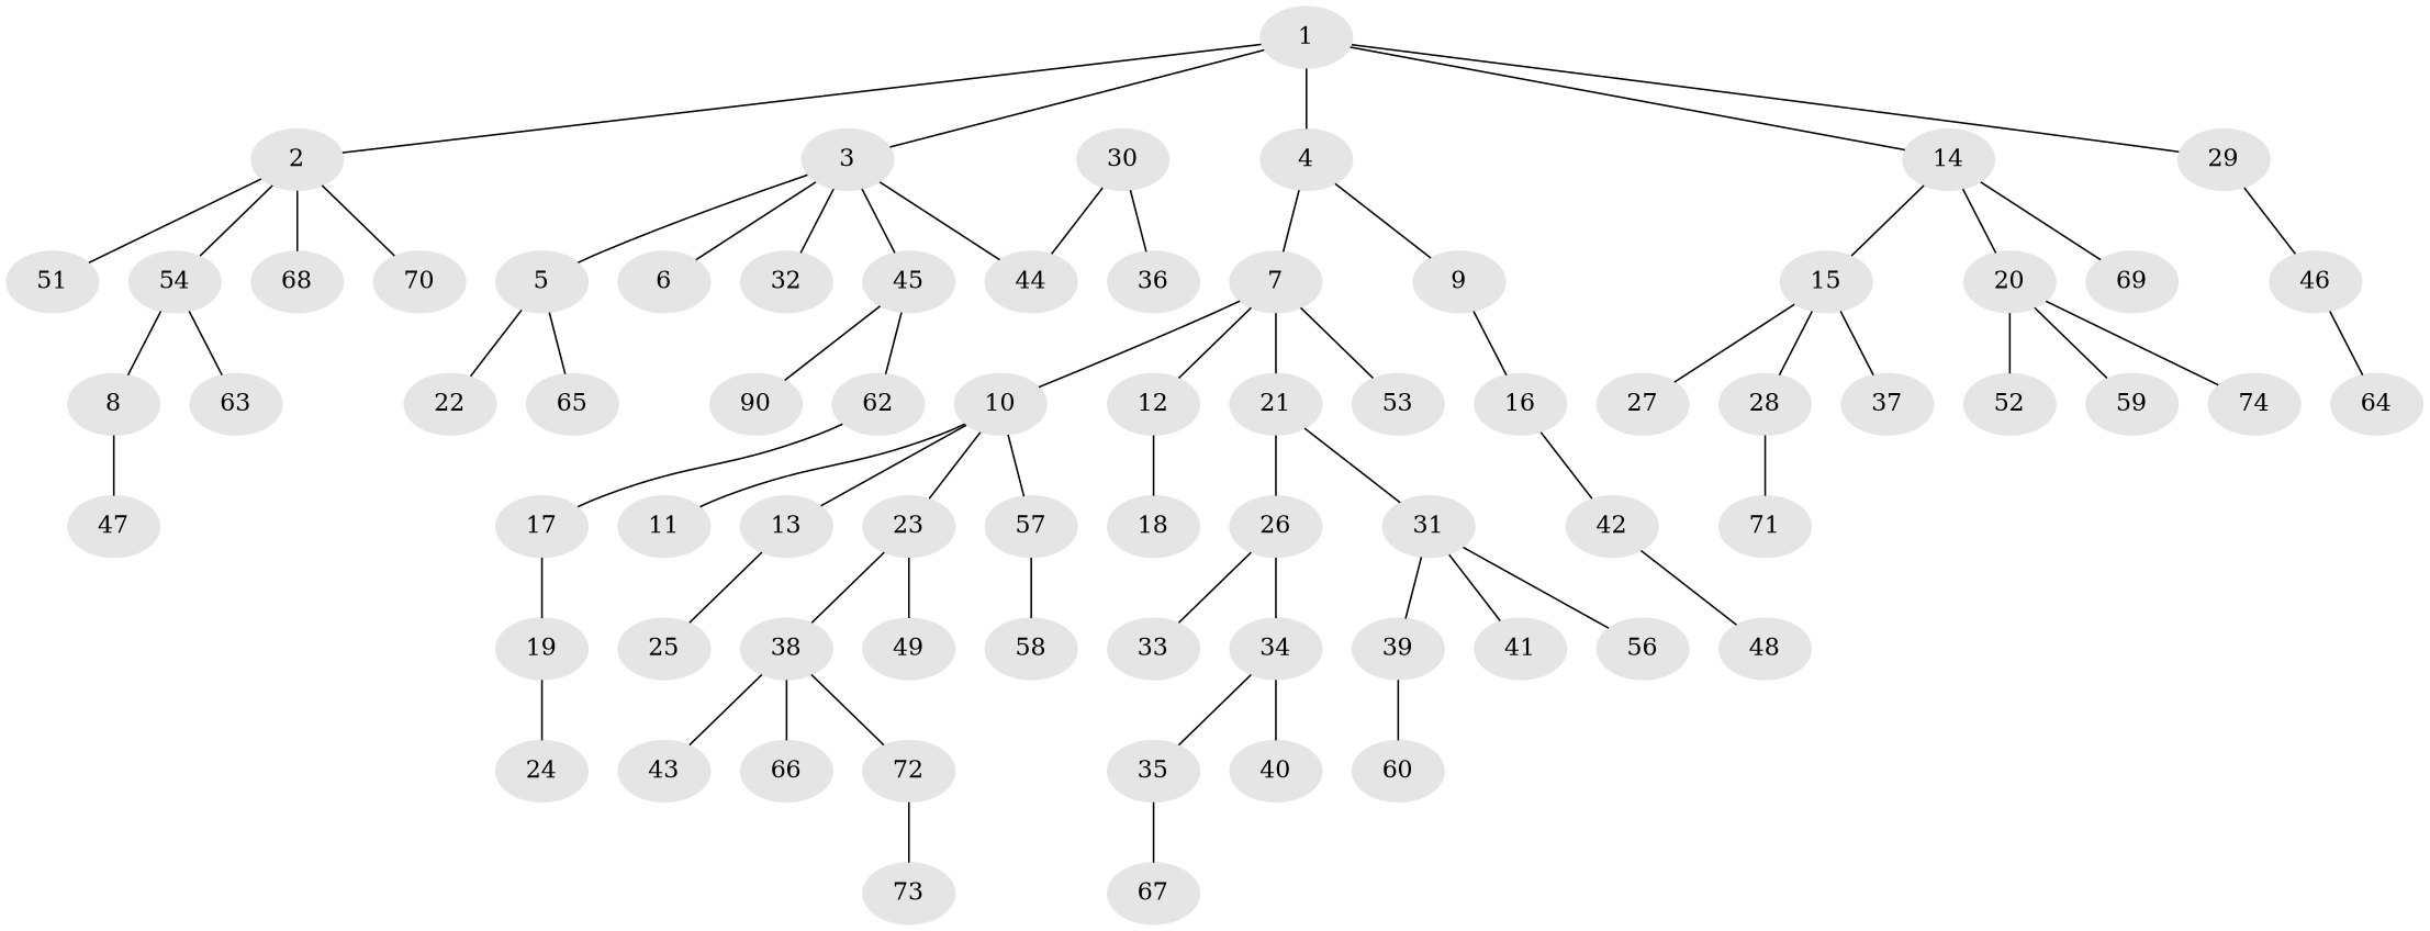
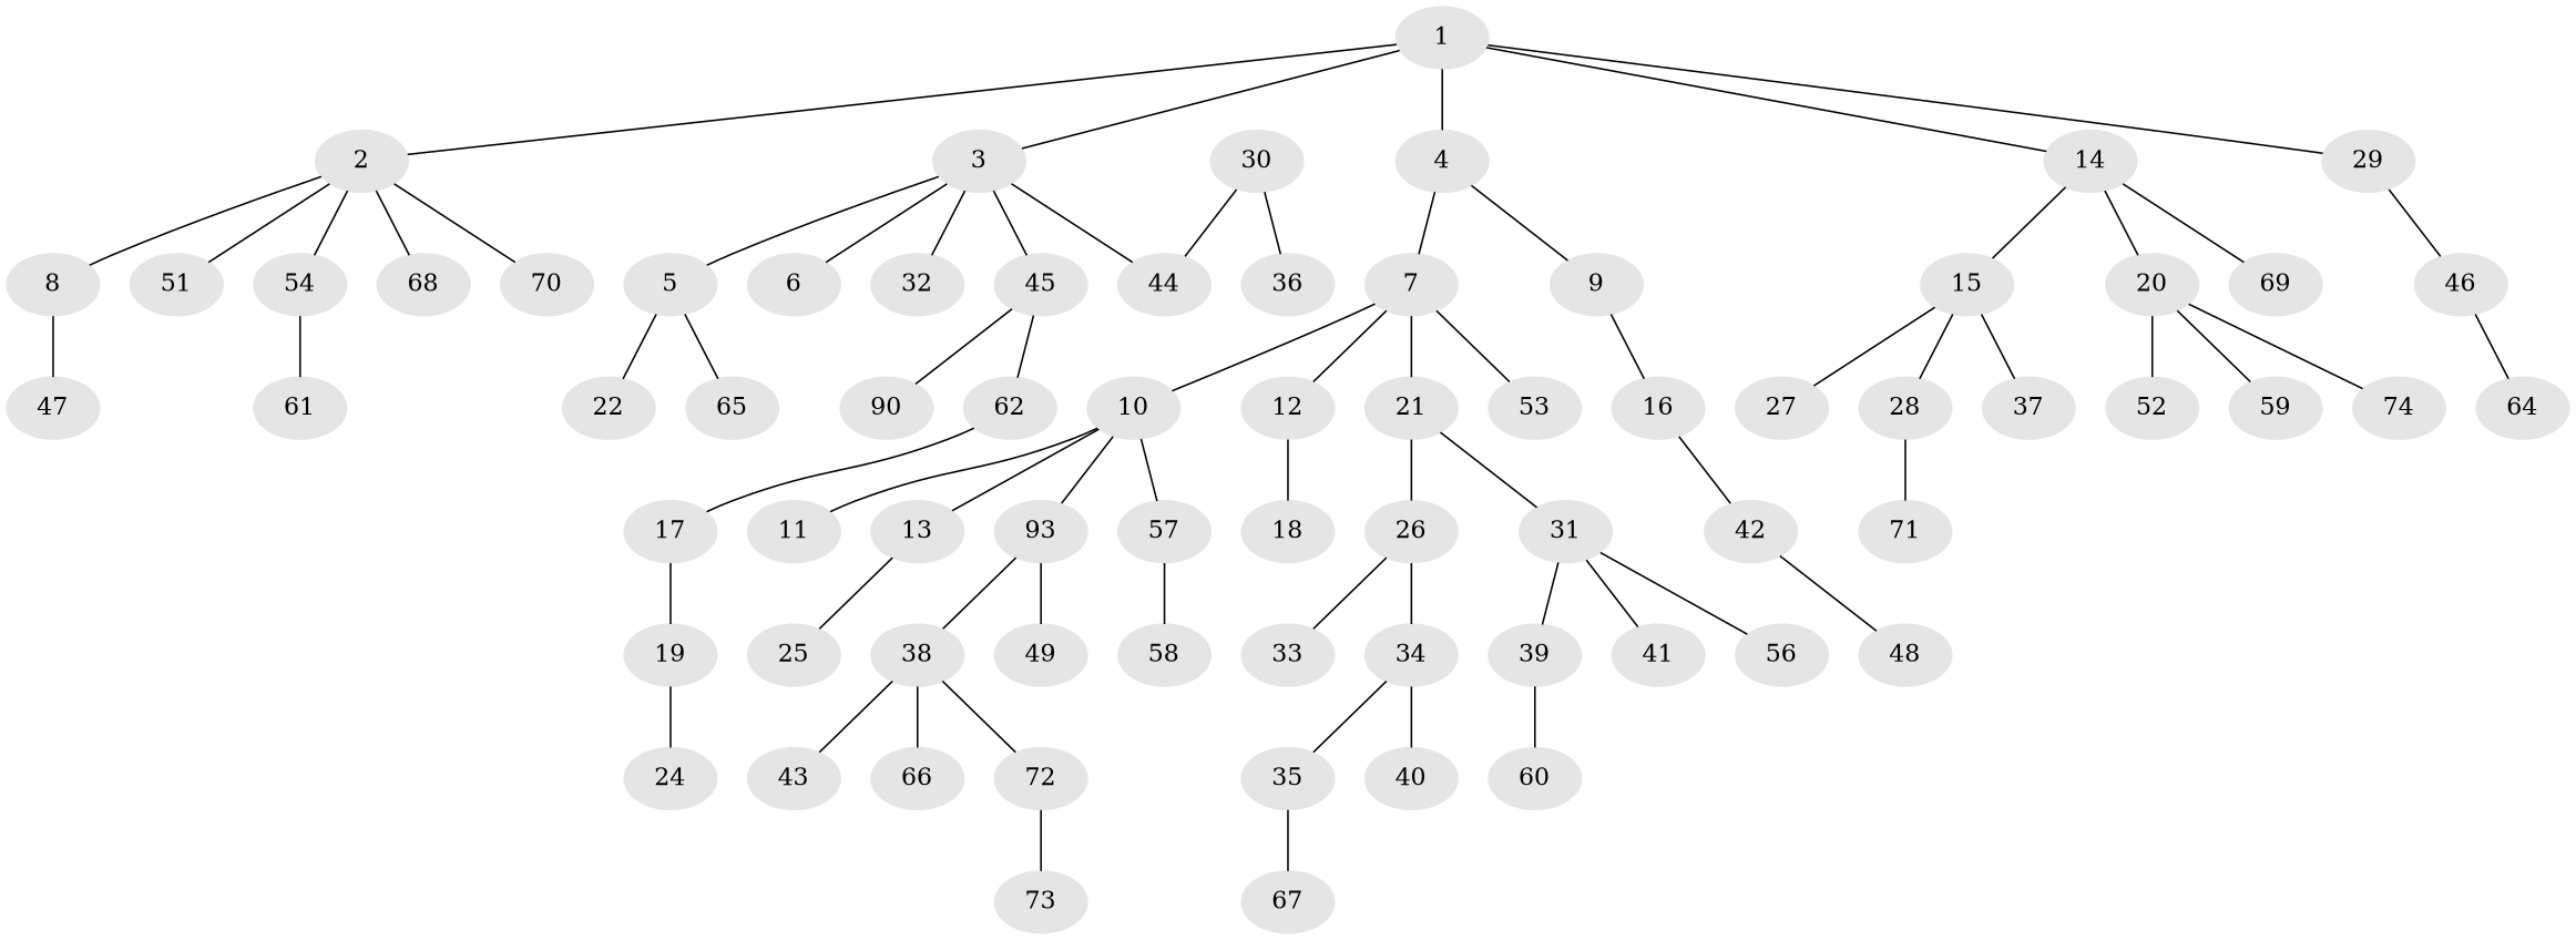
  graph {
    node [color=gray90 style=filled]
    1
    2
    3
    4
    14
    29
    8
    51
    54
    68
    70
    5
    6
    32
    45
    44
    7
    9
    15
    20
    69
    46
    47
-   61 [label=63]
+   61
    22
    65
    30
    36
    n29 [label=90]
    62
    10
    12
    21
    53
    16
    11
    13
-   23
+   23 [label=93]
    57
    18
    26
    31
    42
    25
    17
    19
    38
    49
    58
    27
    28
    37
    52
    59
    74
    71
    48
    24
    33
    34
    39
    41
    56
    43
    66
    72
    35
    40
    64
    60
    67
    73
    1 -- 2
    1 -- 3
    1 -- 4
    1 -- 14
    1 -- 29
-   54 -- 8
+   2 -- 8
    2 -- 51
    2 -- 54
    2 -- 68
    2 -- 70
    3 -- 5
    3 -- 6
    3 -- 32
    3 -- 45
    3 -- 44
    4 -- 7
    4 -- 9
    14 -- 15
    14 -- 20
    14 -- 69
    29 -- 46
    8 -- 47
    54 -- 61
    5 -- 22
    5 -- 65
    45 -- n29
    45 -- 62
    7 -- 10
    7 -- 12
    7 -- 21
    7 -- 53
    9 -- 16
    15 -- 27
    15 -- 28
    15 -- 37
    20 -- 52
    20 -- 59
    20 -- 74
    46 -- 64
    30 -- 44
    30 -- 36
    62 -- 17
    10 -- 11
    10 -- 13
    10 -- 23
    10 -- 57
    12 -- 18
    21 -- 26
    21 -- 31
    16 -- 42
    13 -- 25
    23 -- 38
    23 -- 49
    57 -- 58
    26 -- 33
    26 -- 34
    31 -- 39
    31 -- 41
    31 -- 56
    42 -- 48
    17 -- 19
    19 -- 24
    38 -- 43
    38 -- 66
    38 -- 72
    28 -- 71
    34 -- 35
    34 -- 40
    39 -- 60
    72 -- 73
    35 -- 67
  }
